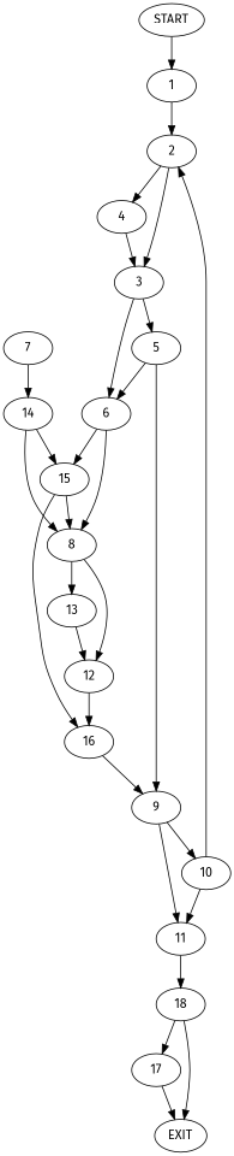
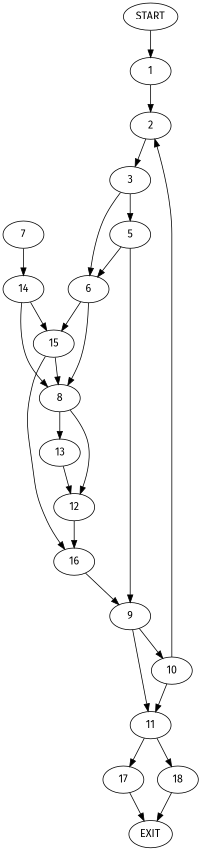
  digraph {
    fontname="Fira Sans"
    node [fontname="Fira Sans"]
    edge [fontname="Fira Sans"]
    n1 [label=START]
    1
    2
    n4 [label=EXIT]
    3
-   4
    5
    6
    9
    8
    15
    10
    11
    7
    14
    12
    13
    16
    17
    18
    n1 -> 1
    1 -> 2
    2 -> 3
-   2 -> 4
    3 -> 5
    3 -> 6
-   4 -> 3
    5 -> 6
    5 -> 9
    6 -> 8
    6 -> 15
    9 -> 10
    9 -> 11
    8 -> 12
    8 -> 13
    15 -> 8
    15 -> 16
    10 -> 2
    10 -> 11
-   18 -> 17
+   11 -> 17
    11 -> 18
    7 -> 14
    14 -> 8
    14 -> 15
    12 -> 16
    13 -> 12
    16 -> 9
    17 -> n4
    18 -> n4
  }
